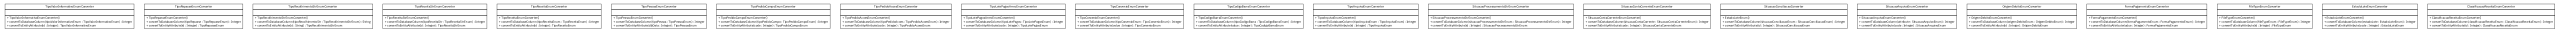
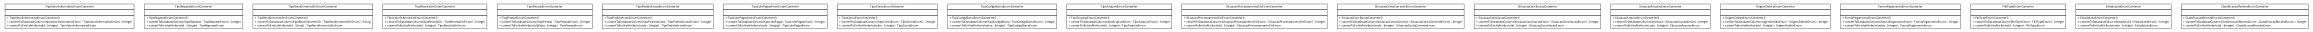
  digraph {
    nodesep=0.25
    ranksep=0.5
    fontname="IBM Plex Sans"
    node [fontcolor=black fontname="IBM Plex Sans" fontsize=10.0 shape=plaintext]
    n1 [label=<<table title="br.gov.to.sefaz.arr.persistence.converter.TipoValorInformativoEnumConverter" border="0" cellborder="1" cellspacing="0" cellpadding="2" port="p" href="./TipoValorInformativoEnumConverter.html"> 		<tr><td><table border="0" cellspacing="0" cellpadding="1"> <tr><td align="center" balign="center"> TipoValorInformativoEnumConverter </td></tr> 		</table></td></tr> 		<tr><td><table border="0" cellspacing="0" cellpadding="1"> <tr><td align="left" balign="left">  </td></tr> 		</table></td></tr> 		<tr><td><table border="0" cellspacing="0" cellpadding="1"> <tr><td align="left" balign="left"> + TipoValorInformativoEnumConverter() </td></tr> <tr><td align="left" balign="left"> + convertToDatabaseColumn(tipoValorInformativoEnum : TipoValorInformativoEnum) : Integer </td></tr> <tr><td align="left" balign="left"> + convertToEntityAttribute(id : Integer) : TipoValorInformativoEnum </td></tr> 		</table></td></tr> 		</table>>]
    n2 [label=<<table title="br.gov.to.sefaz.arr.persistence.converter.TipoRepasseEnumConverter" border="0" cellborder="1" cellspacing="0" cellpadding="2" port="p" href="./TipoRepasseEnumConverter.html"> 		<tr><td><table border="0" cellspacing="0" cellpadding="1"> <tr><td align="center" balign="center"> TipoRepasseEnumConverter </td></tr> 		</table></td></tr> 		<tr><td><table border="0" cellspacing="0" cellpadding="1"> <tr><td align="left" balign="left">  </td></tr> 		</table></td></tr> 		<tr><td><table border="0" cellspacing="0" cellpadding="1"> <tr><td align="left" balign="left"> + TipoRepasseEnumConverter() </td></tr> <tr><td align="left" balign="left"> + convertToDatabaseColumn(tipoRepasse : TipoRepasseEnum) : Integer </td></tr> <tr><td align="left" balign="left"> + convertToEntityAttribute(id : Integer) : TipoRepasseEnum </td></tr> 		</table></td></tr> 		</table>>]
    n3 [label=<<table title="br.gov.to.sefaz.arr.persistence.converter.TipoRecolhimentoStrEnumConverter" border="0" cellborder="1" cellspacing="0" cellpadding="2" port="p" href="./TipoRecolhimentoStrEnumConverter.html"> 		<tr><td><table border="0" cellspacing="0" cellpadding="1"> <tr><td align="center" balign="center"> TipoRecolhimentoStrEnumConverter </td></tr> 		</table></td></tr> 		<tr><td><table border="0" cellspacing="0" cellpadding="1"> <tr><td align="left" balign="left">  </td></tr> 		</table></td></tr> 		<tr><td><table border="0" cellspacing="0" cellpadding="1"> <tr><td align="left" balign="left"> + TipoRecolhimentoStrEnumConverter() </td></tr> <tr><td align="left" balign="left"> + convertToDatabaseColumn(tipoRecolhimentoStr : TipoRecolhimentoStrEnum) : String </td></tr> <tr><td align="left" balign="left"> + convertToEntityAttribute(id : String) : TipoRecolhimentoStrEnum </td></tr> 		</table></td></tr> 		</table>>]
-   n4 [label=<<table title="br.gov.to.sefaz.arr.persistence.converter.TipoReceitaStrEnumConverter" border="0" cellborder="1" cellspacing="0" cellpadding="2" port="p" href="./TipoReceitaStrEnumConverter.html"> 		<tr><td><table border="0" cellspacing="0" cellpadding="1"> <tr><td align="center" balign="center"> TipoReceitaStrEnumConverter </td></tr> 		</table></td></tr> 		<tr><td><table border="0" cellspacing="0" cellpadding="1"> <tr><td align="left" balign="left">  </td></tr> 		</table></td></tr> 		<tr><td><table border="0" cellspacing="0" cellpadding="1"> <tr><td align="left" balign="left"> + TipoReceitaStrEnumConverter() </td></tr> <tr><td align="left" balign="left"> + convertToDatabaseColumn(tipoReceitaStr : TipoReceitaStrEnum) : Integer </td></tr> <tr><td align="left" balign="left"> + convertToEntityAttribute(id : Integer) : TipoReceitaStrEnum </td></tr> 		</table></td></tr> 		</table>>]
-   n5 [label=<<table title="br.gov.to.sefaz.arr.persistence.converter.TipoReceitaEnumConverter" border="0" cellborder="1" cellspacing="0" cellpadding="2" port="p" href="./TipoReceitaEnumConverter.html"> 		<tr><td><table border="0" cellspacing="0" cellpadding="1"> <tr><td align="center" balign="center"> TipoReceitaEnumConverter </td></tr> 		</table></td></tr> 		<tr><td><table border="0" cellspacing="0" cellpadding="1"> <tr><td align="left" balign="left">  </td></tr> 		</table></td></tr> 		<tr><td><table border="0" cellspacing="0" cellpadding="1"> <tr><td align="left" balign="left"> + TipoReceitaEnumConverter() </td></tr> <tr><td align="left" balign="left"> + convertToDatabaseColumn(tipoReceitaEnum : TipoReceitaEnum) : Integer </td></tr> <tr><td align="left" balign="left"> + convertToEntityAttribute(id : Integer) : TipoReceitaEnum </td></tr> 		</table></td></tr> 		</table>>]
+   n4 [label=<<table title="br.gov.to.sefaz.arr.persistence.converter.TipoReceitaStrEnumConverter" border="0" cellborder="1" cellspacing="0" cellpadding="2" port="p" href="./TipoReceitaStrEnumConverter.html"> 		<tr><td><table border="0" cellspacing="0" cellpadding="1"> <tr><td align="center" balign="center"> TipoReceitaStrEnumConverter </td></tr> 		</table></td></tr> 		<tr><td><table border="0" cellspacing="0" cellpadding="1"> <tr><td align="left" balign="left">  </td></tr> 		</table></td></tr> 		<tr><td><table border="0" cellspacing="0" cellpadding="1"> <tr><td align="left" balign="left"> + TipoValorInformativoEnumConverter() </td></tr> <tr><td align="left" balign="left"> + convertToDatabaseColumn(tipoReceitaStr : TipoReceitaStrEnum) : Integer </td></tr> <tr><td align="left" balign="left"> + convertToEntityAttribute(id : Integer) : TipoReceitaStrEnum </td></tr> 		</table></td></tr> 		</table>>]
    n6 [label=<<table title="br.gov.to.sefaz.arr.persistence.converter.TipoPessoaEnumConverter" border="0" cellborder="1" cellspacing="0" cellpadding="2" port="p" href="./TipoPessoaEnumConverter.html"> 		<tr><td><table border="0" cellspacing="0" cellpadding="1"> <tr><td align="center" balign="center"> TipoPessoaEnumConverter </td></tr> 		</table></td></tr> 		<tr><td><table border="0" cellspacing="0" cellpadding="1"> <tr><td align="left" balign="left">  </td></tr> 		</table></td></tr> 		<tr><td><table border="0" cellspacing="0" cellpadding="1"> <tr><td align="left" balign="left"> + TipoPessoaEnumConverter() </td></tr> <tr><td align="left" balign="left"> + convertToDatabaseColumn(tipoPessoa : TipoPessoaEnum) : Integer </td></tr> <tr><td align="left" balign="left"> + convertToEntityAttribute(dbData : Integer) : TipoPessoaEnum </td></tr> 		</table></td></tr> 		</table>>]
-   n7 [label=<<table title="br.gov.to.sefaz.arr.persistence.converter.TipoPedidoCampoEnumConverter" border="0" cellborder="1" cellspacing="0" cellpadding="2" port="p" href="./TipoPedidoCampoEnumConverter.html"> 		<tr><td><table border="0" cellspacing="0" cellpadding="1"> <tr><td align="center" balign="center"> TipoPedidoCampoEnumConverter </td></tr> 		</table></td></tr> 		<tr><td><table border="0" cellspacing="0" cellpadding="1"> <tr><td align="left" balign="left">  </td></tr> 		</table></td></tr> 		<tr><td><table border="0" cellspacing="0" cellpadding="1"> <tr><td align="left" balign="left"> + TipoPedidoCampoEnumConverter() </td></tr> <tr><td align="left" balign="left"> + convertToDatabaseColumn(tipoPedidoCampo : TipoPedidoCampoEnum) : Integer </td></tr> <tr><td align="left" balign="left"> + convertToEntityAttribute(code : Integer) : TipoPedidoCampoEnum </td></tr> 		</table></td></tr> 		</table>>]
    n8 [label=<<table title="br.gov.to.sefaz.arr.persistence.converter.TipoPedidoAcoesEnumConverter" border="0" cellborder="1" cellspacing="0" cellpadding="2" port="p" href="./TipoPedidoAcoesEnumConverter.html"> 		<tr><td><table border="0" cellspacing="0" cellpadding="1"> <tr><td align="center" balign="center"> TipoPedidoAcoesEnumConverter </td></tr> 		</table></td></tr> 		<tr><td><table border="0" cellspacing="0" cellpadding="1"> <tr><td align="left" balign="left">  </td></tr> 		</table></td></tr> 		<tr><td><table border="0" cellspacing="0" cellpadding="1"> <tr><td align="left" balign="left"> + TipoPedidoAcoesEnumConverter() </td></tr> <tr><td align="left" balign="left"> + convertToDatabaseColumn(tipoPedidoAcoes : TipoPedidoAcoesEnum) : Integer </td></tr> <tr><td align="left" balign="left"> + convertToEntityAttribute(code : Integer) : TipoPedidoAcoesEnum </td></tr> 		</table></td></tr> 		</table>>]
    n9 [label=<<table title="br.gov.to.sefaz.arr.persistence.converter.TipoLotePagosArrecEnumConverter" border="0" cellborder="1" cellspacing="0" cellpadding="2" port="p" href="./TipoLotePagosArrecEnumConverter.html"> 		<tr><td><table border="0" cellspacing="0" cellpadding="1"> <tr><td align="center" balign="center"> TipoLotePagosArrecEnumConverter </td></tr> 		</table></td></tr> 		<tr><td><table border="0" cellspacing="0" cellpadding="1"> <tr><td align="left" balign="left">  </td></tr> 		</table></td></tr> 		<tr><td><table border="0" cellspacing="0" cellpadding="1"> <tr><td align="left" balign="left"> + TipoLotePagosArrecEnumConverter() </td></tr> <tr><td align="left" balign="left"> + convertToDatabaseColumn(tipoLotePagos : TipoLotePagosEnum) : Integer </td></tr> <tr><td align="left" balign="left"> + convertToEntityAttribute(code : Integer) : TipoLotePagosEnum </td></tr> 		</table></td></tr> 		</table>>]
-   n10 [label=<<table title="br.gov.to.sefaz.arr.persistence.converter.TipoConvenioEnumConverter" border="0" cellborder="1" cellspacing="0" cellpadding="2" port="p" href="./TipoConvenioEnumConverter.html"> 		<tr><td><table border="0" cellspacing="0" cellpadding="1"> <tr><td align="center" balign="center"> TipoConvenioEnumConverter </td></tr> 		</table></td></tr> 		<tr><td><table border="0" cellspacing="0" cellpadding="1"> <tr><td align="left" balign="left">  </td></tr> 		</table></td></tr> 		<tr><td><table border="0" cellspacing="0" cellpadding="1"> <tr><td align="left" balign="left"> + TipoConvenioEnumConverter() </td></tr> <tr><td align="left" balign="left"> + convertToDatabaseColumn(tipoConvenioEnum : TipoConvenioEnum) : Integer </td></tr> <tr><td align="left" balign="left"> + convertToEntityAttribute(value : Integer) : TipoConvenioEnum </td></tr> 		</table></td></tr> 		</table>>]
+   n11 [label=<<table title="br.gov.to.sefaz.arr.persistence.converter.TipoContaEnumConverter" border="0" cellborder="1" cellspacing="0" cellpadding="2" port="p" href="./TipoContaEnumConverter.html"> 		<tr><td><table border="0" cellspacing="0" cellpadding="1"> <tr><td align="center" balign="center"> TipoContaEnumConverter </td></tr> 		</table></td></tr> 		<tr><td><table border="0" cellspacing="0" cellpadding="1"> <tr><td align="left" balign="left">  </td></tr> 		</table></td></tr> 		<tr><td><table border="0" cellspacing="0" cellpadding="1"> <tr><td align="left" balign="left"> + TipoContaEnumConverter() </td></tr> <tr><td align="left" balign="left"> + convertToDatabaseColumn(tipoContaEnum : TipoContaEnum) : Integer </td></tr> <tr><td align="left" balign="left"> + convertToEntityAttribute(value : Integer) : TipoContaEnum </td></tr> 		</table></td></tr> 		</table>>]
    n12 [label=<<table title="br.gov.to.sefaz.arr.persistence.converter.TipoCodigoBarraEnumConverter" border="0" cellborder="1" cellspacing="0" cellpadding="2" port="p" href="./TipoCodigoBarraEnumConverter.html"> 		<tr><td><table border="0" cellspacing="0" cellpadding="1"> <tr><td align="center" balign="center"> TipoCodigoBarraEnumConverter </td></tr> 		</table></td></tr> 		<tr><td><table border="0" cellspacing="0" cellpadding="1"> <tr><td align="left" balign="left">  </td></tr> 		</table></td></tr> 		<tr><td><table border="0" cellspacing="0" cellpadding="1"> <tr><td align="left" balign="left"> + TipoCodigoBarraEnumConverter() </td></tr> <tr><td align="left" balign="left"> + convertToDatabaseColumn(tipoCodigoBarra : TipoCodigoBarraEnum) : Integer </td></tr> <tr><td align="left" balign="left"> + convertToEntityAttribute(value : Integer) : TipoCodigoBarraEnum </td></tr> 		</table></td></tr> 		</table>>]
    n13 [label=<<table title="br.gov.to.sefaz.arr.persistence.converter.TipoArquivoEnumConverter" border="0" cellborder="1" cellspacing="0" cellpadding="2" port="p" href="./TipoArquivoEnumConverter.html"> 		<tr><td><table border="0" cellspacing="0" cellpadding="1"> <tr><td align="center" balign="center"> TipoArquivoEnumConverter </td></tr> 		</table></td></tr> 		<tr><td><table border="0" cellspacing="0" cellpadding="1"> <tr><td align="left" balign="left">  </td></tr> 		</table></td></tr> 		<tr><td><table border="0" cellspacing="0" cellpadding="1"> <tr><td align="left" balign="left"> + TipoArquivoEnumConverter() </td></tr> <tr><td align="left" balign="left"> + convertToDatabaseColumn(tipoArquivoEnum : TipoArquivoEnum) : Integer </td></tr> <tr><td align="left" balign="left"> + convertToEntityAttribute(id : Integer) : TipoArquivoEnum </td></tr> 		</table></td></tr> 		</table>>]
    n14 [label=<<table title="br.gov.to.sefaz.arr.persistence.converter.SituacaoProcessamentoStrEnumConverter" border="0" cellborder="1" cellspacing="0" cellpadding="2" port="p" href="./SituacaoProcessamentoStrEnumConverter.html"> 		<tr><td><table border="0" cellspacing="0" cellpadding="1"> <tr><td align="center" balign="center"> SituacaoProcessamentoStrEnumConverter </td></tr> 		</table></td></tr> 		<tr><td><table border="0" cellspacing="0" cellpadding="1"> <tr><td align="left" balign="left">  </td></tr> 		</table></td></tr> 		<tr><td><table border="0" cellspacing="0" cellpadding="1"> <tr><td align="left" balign="left"> + SituacaoProcessamentoStrEnumConverter() </td></tr> <tr><td align="left" balign="left"> + convertToDatabaseColumn(situacaoProcessamentoStrEnum : SituacaoProcessamentoStrEnum) : Integer </td></tr> <tr><td align="left" balign="left"> + convertToEntityAttribute(id : Integer) : SituacaoProcessamentoStrEnum </td></tr> 		</table></td></tr> 		</table>>]
-   n15 [label=<<table title="br.gov.to.sefaz.arr.persistence.converter.SituacaoContaCorrenteEnumConverter" border="0" cellborder="1" cellspacing="0" cellpadding="2" port="p" href="./SituacaoContaCorrenteEnumConverter.html"> 		<tr><td><table border="0" cellspacing="0" cellpadding="1"> <tr><td align="center" balign="center"> SituacaoContaCorrenteEnumConverter </td></tr> 		</table></td></tr> 		<tr><td><table border="0" cellspacing="0" cellpadding="1"> <tr><td align="left" balign="left">  </td></tr> 		</table></td></tr> 		<tr><td><table border="0" cellspacing="0" cellpadding="1"> <tr><td align="left" balign="left"> + SituacaoContaCorrenteEnumConverter() </td></tr> <tr><td align="left" balign="left"> + convertToDatabaseColumn(situacaoContaCorrente : SituacaoContaCorrenteEnum) : Integer </td></tr> <tr><td align="left" balign="left"> + convertToEntityAttribute(code : Integer) : SituacaoContaCorrenteEnum </td></tr> 		</table></td></tr> 		</table>>]
-   n16 [label=<<table title="br.gov.to.sefaz.arr.persistence.converter.SituacaoConciliacaoConverter" border="0" cellborder="1" cellspacing="0" cellpadding="2" port="p" href="./SituacaoConciliacaoConverter.html"> 		<tr><td><table border="0" cellspacing="0" cellpadding="1"> <tr><td align="center" balign="center"> SituacaoConciliacaoConverter </td></tr> 		</table></td></tr> 		<tr><td><table border="0" cellspacing="0" cellpadding="1"> <tr><td align="left" balign="left">  </td></tr> 		</table></td></tr> 		<tr><td><table border="0" cellspacing="0" cellpadding="1"> <tr><td align="left" balign="left"> + EstadoLoteEnum() </td></tr> <tr><td align="left" balign="left"> + convertToDatabaseColumn(situacaoConciliacaoEnum : SituacaoConciliacaoEnum) : Integer </td></tr> <tr><td align="left" balign="left"> + convertToEntityAttribute(id : Integer) : SituacaoConciliacaoEnum </td></tr> 		</table></td></tr> 		</table>>]
+   n15 [label=<<table title="br.gov.to.sefaz.arr.persistence.converter.SituacaoContaCorrenteEnumConverter" border="0" cellborder="1" cellspacing="0" cellpadding="2" port="p" href="./SituacaoContaCorrenteEnumConverter.html"> 		<tr><td><table border="0" cellspacing="0" cellpadding="1"> <tr><td align="center" balign="center"> SituacaoContaCorrenteEnumConverter </td></tr> 		</table></td></tr> 		<tr><td><table border="0" cellspacing="0" cellpadding="1"> <tr><td align="left" balign="left">  </td></tr> 		</table></td></tr> 		<tr><td><table border="0" cellspacing="0" cellpadding="1"> <tr><td align="left" balign="left"> + SituacaoConciliacaoConverter() </td></tr> <tr><td align="left" balign="left"> + convertToDatabaseColumn(situacaoContaCorrente : SituacaoContaCorrenteEnum) : Integer </td></tr> <tr><td align="left" balign="left"> + convertToEntityAttribute(code : Integer) : SituacaoContaCorrenteEnum </td></tr> 		</table></td></tr> 		</table>>]
+   n16 [label=<<table title="br.gov.to.sefaz.arr.persistence.converter.SituacaoConciliacaoConverter" border="0" cellborder="1" cellspacing="0" cellpadding="2" port="p" href="./SituacaoConciliacaoConverter.html"> 		<tr><td><table border="0" cellspacing="0" cellpadding="1"> <tr><td align="center" balign="center"> SituacaoConciliacaoConverter </td></tr> 		</table></td></tr> 		<tr><td><table border="0" cellspacing="0" cellpadding="1"> <tr><td align="left" balign="left">  </td></tr> 		</table></td></tr> 		<tr><td><table border="0" cellspacing="0" cellpadding="1"> <tr><td align="left" balign="left"> + SituacaoConciliacaoConverter() </td></tr> <tr><td align="left" balign="left"> + convertToDatabaseColumn(situacaoConciliacaoEnum : SituacaoConciliacaoEnum) : Integer </td></tr> <tr><td align="left" balign="left"> + convertToEntityAttribute(id : Integer) : SituacaoConciliacaoEnum </td></tr> 		</table></td></tr> 		</table>>]
    n17 [label=<<table title="br.gov.to.sefaz.arr.persistence.converter.SituacaoArquivoEnumConverter" border="0" cellborder="1" cellspacing="0" cellpadding="2" port="p" href="./SituacaoArquivoEnumConverter.html"> 		<tr><td><table border="0" cellspacing="0" cellpadding="1"> <tr><td align="center" balign="center"> SituacaoArquivoEnumConverter </td></tr> 		</table></td></tr> 		<tr><td><table border="0" cellspacing="0" cellpadding="1"> <tr><td align="left" balign="left">  </td></tr> 		</table></td></tr> 		<tr><td><table border="0" cellspacing="0" cellpadding="1"> <tr><td align="left" balign="left"> + SituacaoArquivoEnumConverter() </td></tr> <tr><td align="left" balign="left"> + convertToDatabaseColumn(attribute : SituacaoArquivoEnum) : Integer </td></tr> <tr><td align="left" balign="left"> + convertToEntityAttribute(code : Integer) : SituacaoArquivoEnum </td></tr> 		</table></td></tr> 		</table>>]
    n18 [label=<<table title="br.gov.to.sefaz.arr.persistence.converter.OrigemDebitoEnumConverter" border="0" cellborder="1" cellspacing="0" cellpadding="2" port="p" href="./OrigemDebitoEnumConverter.html"> 		<tr><td><table border="0" cellspacing="0" cellpadding="1"> <tr><td align="center" balign="center"> OrigemDebitoEnumConverter </td></tr> 		</table></td></tr> 		<tr><td><table border="0" cellspacing="0" cellpadding="1"> <tr><td align="left" balign="left">  </td></tr> 		</table></td></tr> 		<tr><td><table border="0" cellspacing="0" cellpadding="1"> <tr><td align="left" balign="left"> + OrigemDebitoEnumConverter() </td></tr> <tr><td align="left" balign="left"> + convertToDatabaseColumn(origemDebitoEnum : OrigemDebitoEnum) : Integer </td></tr> <tr><td align="left" balign="left"> + convertToEntityAttribute(id : Integer) : OrigemDebitoEnum </td></tr> 		</table></td></tr> 		</table>>]
    n19 [label=<<table title="br.gov.to.sefaz.arr.persistence.converter.FormaPagamentoEnumConverter" border="0" cellborder="1" cellspacing="0" cellpadding="2" port="p" href="./FormaPagamentoEnumConverter.html"> 		<tr><td><table border="0" cellspacing="0" cellpadding="1"> <tr><td align="center" balign="center"> FormaPagamentoEnumConverter </td></tr> 		</table></td></tr> 		<tr><td><table border="0" cellspacing="0" cellpadding="1"> <tr><td align="left" balign="left">  </td></tr> 		</table></td></tr> 		<tr><td><table border="0" cellspacing="0" cellpadding="1"> <tr><td align="left" balign="left"> + FormaPagamentoEnumConverter() </td></tr> <tr><td align="left" balign="left"> + convertToDatabaseColumn(formaPagamentoEnum : FormaPagamentoEnum) : Integer </td></tr> <tr><td align="left" balign="left"> + convertToEntityAttribute(value : Integer) : FormaPagamentoEnum </td></tr> 		</table></td></tr> 		</table>>]
    n20 [label=<<table title="br.gov.to.sefaz.arr.persistence.converter.FileTypeEnumConverter" border="0" cellborder="1" cellspacing="0" cellpadding="2" port="p" href="./FileTypeEnumConverter.html"> 		<tr><td><table border="0" cellspacing="0" cellpadding="1"> <tr><td align="center" balign="center"> FileTypeEnumConverter </td></tr> 		</table></td></tr> 		<tr><td><table border="0" cellspacing="0" cellpadding="1"> <tr><td align="left" balign="left">  </td></tr> 		</table></td></tr> 		<tr><td><table border="0" cellspacing="0" cellpadding="1"> <tr><td align="left" balign="left"> + FileTypeEnumConverter() </td></tr> <tr><td align="left" balign="left"> + convertToDatabaseColumn(fileTypeEnum : FileTypeEnum) : Integer </td></tr> <tr><td align="left" balign="left"> + convertToEntityAttribute(id : Integer) : FileTypeEnum </td></tr> 		</table></td></tr> 		</table>>]
    n21 [label=<<table title="br.gov.to.sefaz.arr.persistence.converter.EstadoLoteEnumConverter" border="0" cellborder="1" cellspacing="0" cellpadding="2" port="p" href="./EstadoLoteEnumConverter.html"> 		<tr><td><table border="0" cellspacing="0" cellpadding="1"> <tr><td align="center" balign="center"> EstadoLoteEnumConverter </td></tr> 		</table></td></tr> 		<tr><td><table border="0" cellspacing="0" cellpadding="1"> <tr><td align="left" balign="left">  </td></tr> 		</table></td></tr> 		<tr><td><table border="0" cellspacing="0" cellpadding="1"> <tr><td align="left" balign="left"> + EstadoLoteEnumConverter() </td></tr> <tr><td align="left" balign="left"> + convertToDatabaseColumn(estadoLote : EstadoLoteEnum) : Integer </td></tr> <tr><td align="left" balign="left"> + convertToEntityAttribute(code : Integer) : EstadoLoteEnum </td></tr> 		</table></td></tr> 		</table>>]
    n22 [label=<<table title="br.gov.to.sefaz.arr.persistence.converter.ClassificacaoReceitaEnumConverter" border="0" cellborder="1" cellspacing="0" cellpadding="2" port="p" href="./ClassificacaoReceitaEnumConverter.html"> 		<tr><td><table border="0" cellspacing="0" cellpadding="1"> <tr><td align="center" balign="center"> ClassificacaoReceitaEnumConverter </td></tr> 		</table></td></tr> 		<tr><td><table border="0" cellspacing="0" cellpadding="1"> <tr><td align="left" balign="left">  </td></tr> 		</table></td></tr> 		<tr><td><table border="0" cellspacing="0" cellpadding="1"> <tr><td align="left" balign="left"> + ClassificacaoReceitaEnumConverter() </td></tr> <tr><td align="left" balign="left"> + convertToDatabaseColumn(classificacaoReceitaEnum : ClassificacaoReceitaEnum) : Integer </td></tr> <tr><td align="left" balign="left"> + convertToEntityAttribute(id : Integer) : ClassificacaoReceitaEnum </td></tr> 		</table></td></tr> 		</table>>]
  }
